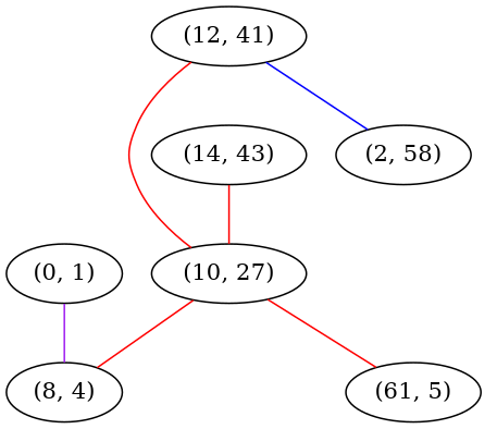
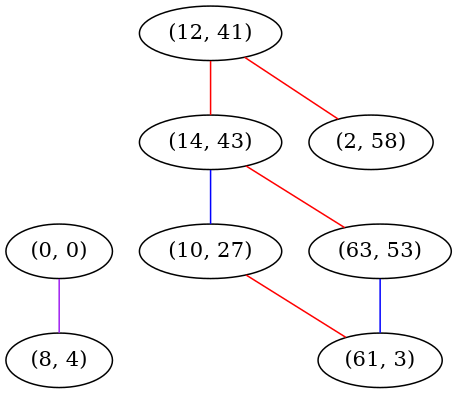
  graph {
    edge [color=red weight=1]
    "(14, 43)"
+   "(63, 53)"
    "(10, 27)"
-   "(61, 3)" [label="(61, 5)"]
+   "(61, 3)"
    "(8, 4)"
    n6 [label="(12, 41)"]
    "(2, 58)"
-   "(0, 0)" [label="(0, 1)"]
-   "(14, 43)" -- "(10, 27)" [weight=3]
+   "(0, 0)"
+   "(14, 43)" -- "(63, 53)"
+   "(14, 43)" -- "(10, 27)" [color=blue weight=3]
+   "(63, 53)" -- "(61, 3)" [color=blue weight=3]
    "(10, 27)" -- "(61, 3)"
-   "(10, 27)" -- "(8, 4)"
-   n6 -- "(10, 27)"
-   n6 -- "(2, 58)" [color=blue]
+   n6 -- "(14, 43)"
+   n6 -- "(2, 58)"
    "(0, 0)" -- "(8, 4)" [color=purple weight=4]
  }
